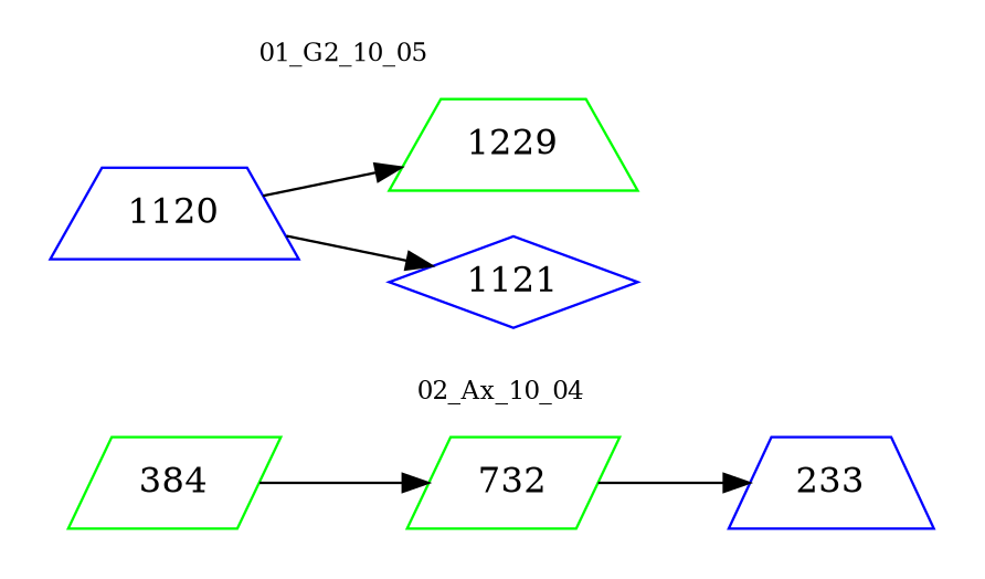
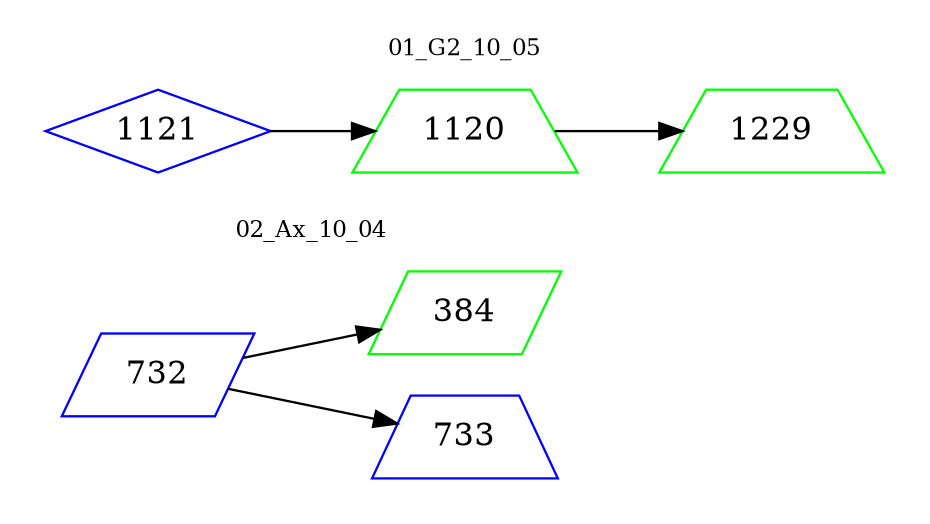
  digraph {
    rankdir=LR
    node [color=blue shape=trapezium]
    edge [color=black]
-   n1 [color=green label=732 shape=parallelogram]
-   n2 [label=233]
+   n1 [label=732 shape=parallelogram]
+   n2 [label=733]
    n3 [color=green label=384 shape=parallelogram]
-   n4 [label=1120]
+   n4 [color=green label=1120]
    n5 [label=1121 shape=diamond]
    n6 [color=green label=1229]
    subgraph cluster_1 {
      color=white
      fontsize=10
      label="02_Ax_10_04"
      n1
      n2
      n3
    }
    subgraph cluster_2 {
      color=white
      fontsize=10
      label="01_G2_10_05"
      n4
      n5
      n6
    }
    n1 -> n2
-   n3 -> n1
-   n4 -> n5
+   n1 -> n3
+   n5 -> n4
    n4 -> n6
  }
